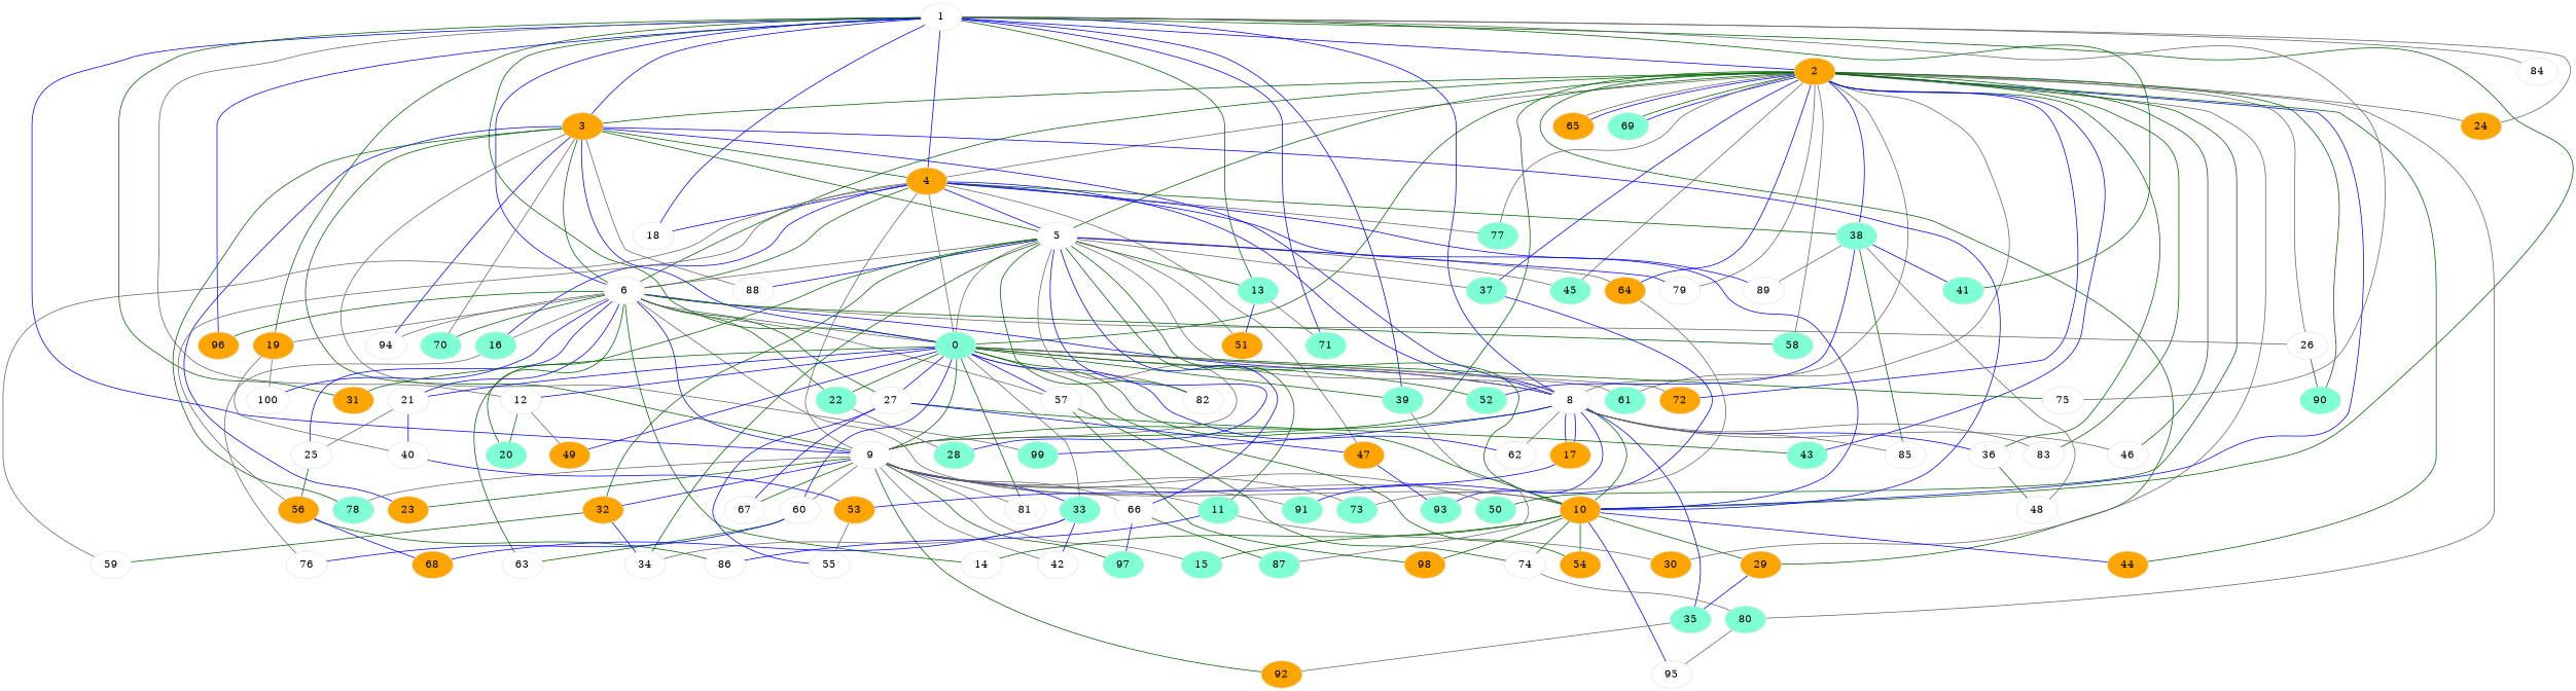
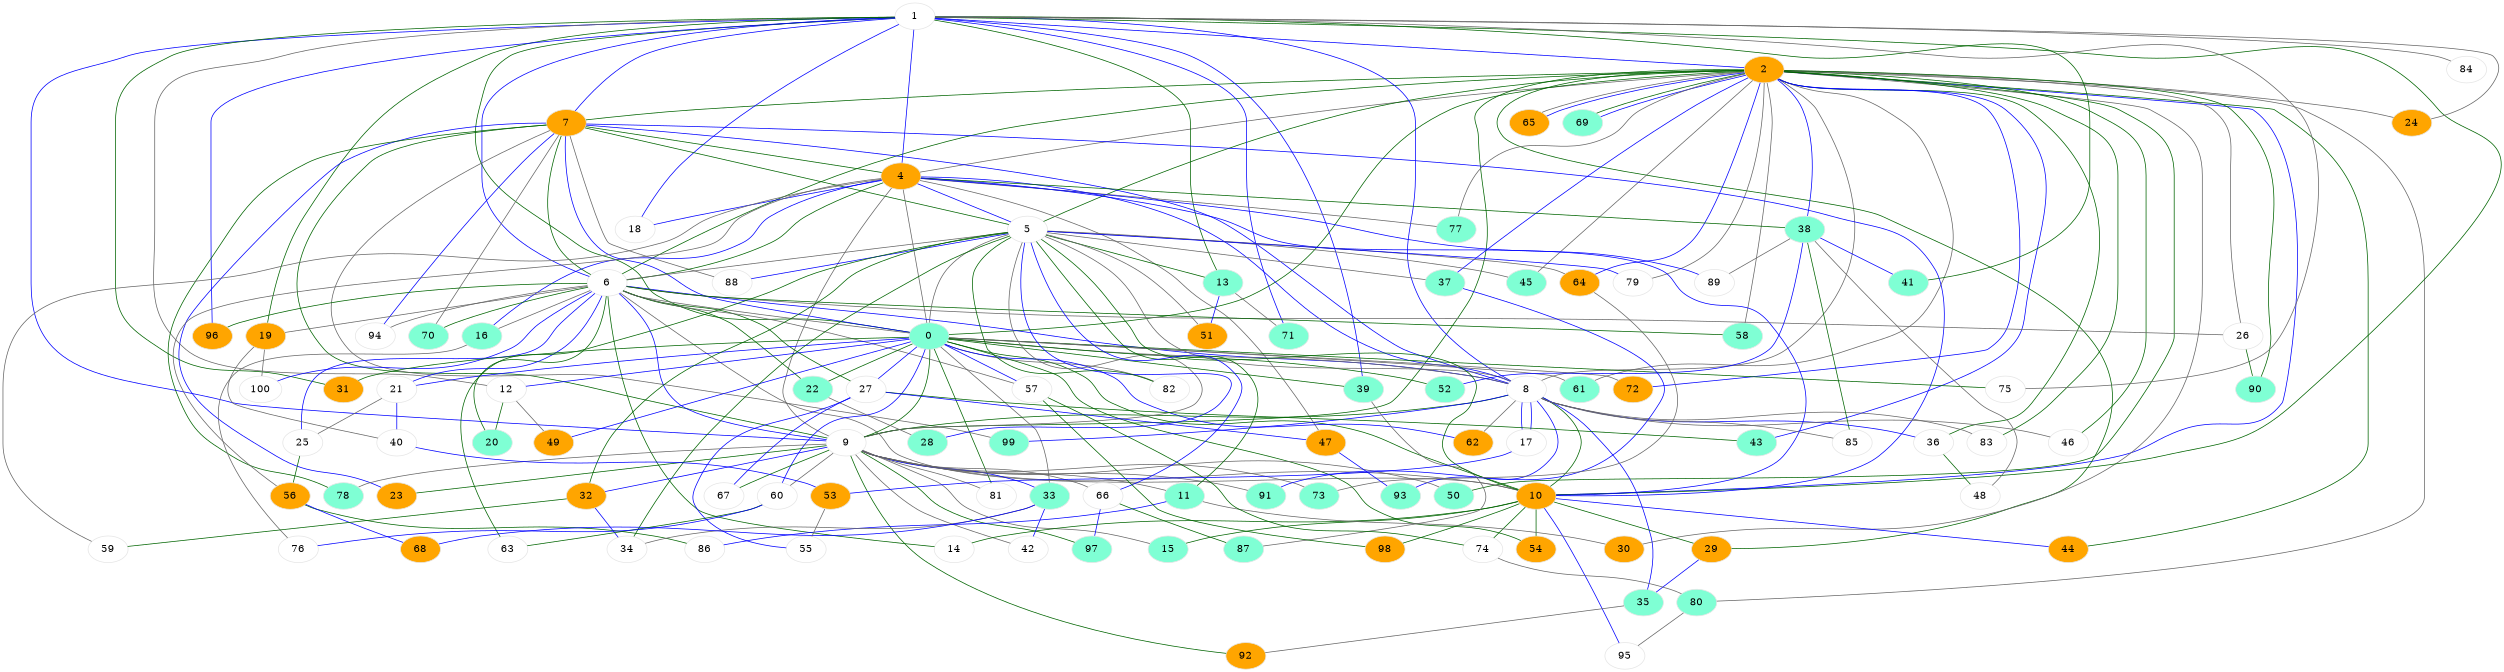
  graph {
    node [color=gray90 fillcolor=white style=filled]
    edge [color=gray40]
    2 [fillcolor=orange]
    1
-   3 [fillcolor=orange]
+   3 [fillcolor=orange label=7]
    4 [fillcolor=orange]
    6
    n6 [fillcolor=aquamarine label=0]
    8
    9
    10 [fillcolor=orange]
    12
    13 [fillcolor=aquamarine]
    18
    19 [fillcolor=orange]
    24 [fillcolor=orange]
    31 [fillcolor=orange]
    39 [fillcolor=aquamarine]
    41 [fillcolor=aquamarine]
    71 [fillcolor=aquamarine]
    75
    84
    96 [fillcolor=orange]
    5
    26
    29 [fillcolor=orange]
    30 [fillcolor=orange]
    36
    37 [fillcolor=aquamarine]
    38 [fillcolor=aquamarine]
    43 [fillcolor=aquamarine]
    44 [fillcolor=orange]
    45 [fillcolor=aquamarine]
    46
    50 [fillcolor=aquamarine]
    58 [fillcolor=aquamarine]
    61 [fillcolor=aquamarine]
    64 [fillcolor=orange]
    65 [fillcolor=orange]
    69 [fillcolor=aquamarine]
    72 [fillcolor=orange]
    77 [fillcolor=aquamarine]
    79
    80 [fillcolor=aquamarine]
    83
    90 [fillcolor=aquamarine]
    23 [fillcolor=orange]
    70 [fillcolor=aquamarine]
    78 [fillcolor=aquamarine]
    88
    94
    99 [fillcolor=aquamarine]
    16 [fillcolor=aquamarine]
    47 [fillcolor=orange]
    56 [fillcolor=orange]
    59
    89
    11 [fillcolor=aquamarine]
    28 [fillcolor=aquamarine]
    32 [fillcolor=orange]
    34
    51 [fillcolor=orange]
    63
    66
    82
    14
    20 [fillcolor=aquamarine]
    21
    22 [fillcolor=aquamarine]
    25
    27
    57
    100
    33 [fillcolor=aquamarine]
    49 [fillcolor=orange]
    52 [fillcolor=aquamarine]
    54 [fillcolor=orange]
    60
-   62
+   62 [fillcolor=orange]
    81
-   17 [fillcolor=orange]
+   17
    35 [fillcolor=aquamarine]
    85
    93 [fillcolor=aquamarine]
    15 [fillcolor=aquamarine]
    42
    67
    73 [fillcolor=aquamarine]
    91 [fillcolor=aquamarine]
    92 [fillcolor=orange]
    97 [fillcolor=aquamarine]
    74
    95
    98 [fillcolor=orange]
    40
    87 [fillcolor=aquamarine]
    48
    76
    86
    68 [fillcolor=orange]
    55
    53 [fillcolor=orange]
    2 -- 3 [color=darkgreen]
    2 -- 4
    2 -- 6 [color=darkgreen]
    2 -- n6 [color=darkgreen]
    2 -- 8
    2 -- 9 [color=darkgreen]
    2 -- 10 [color=blue]
    2 -- 24
    2 -- 5 [color=darkgreen]
    2 -- 26
    2 -- 29 [color=darkgreen]
    2 -- 30
    2 -- 36 [color=darkgreen]
    2 -- 37 [color=blue]
    2 -- 38 [color=blue]
    2 -- 43 [color=blue]
    2 -- 44 [color=darkgreen]
    2 -- 45
    2 -- 46 [color=darkgreen]
    2 -- 50 [color=darkgreen]
    2 -- 58
    2 -- 61
    2 -- 64 [color=blue]
    2 -- 65
    2 -- 65 [color=blue]
    2 -- 69 [color=darkgreen]
    2 -- 69 [color=blue]
    2 -- 72 [color=blue]
    2 -- 77
    2 -- 79
    2 -- 80
    2 -- 83 [color=darkgreen]
    2 -- 90 [color=darkgreen]
    1 -- 2 [color=blue]
    1 -- 3 [color=blue]
    1 -- 4 [color=blue]
    1 -- 6 [color=blue]
    1 -- n6 [color=darkgreen]
    1 -- 8 [color=blue]
    1 -- 9 [color=blue]
    1 -- 10 [color=darkgreen]
    1 -- 12
    1 -- 13 [color=darkgreen]
    1 -- 18 [color=blue]
    1 -- 19 [color=darkgreen]
    1 -- 24
    1 -- 31 [color=darkgreen]
    1 -- 39 [color=blue]
    1 -- 41 [color=darkgreen]
    1 -- 71 [color=blue]
    1 -- 75
    1 -- 84
    1 -- 96 [color=blue]
    3 -- 4 [color=darkgreen]
    3 -- 6 [color=darkgreen]
    3 -- n6 [color=blue]
    3 -- 8 [color=blue]
    3 -- 9 [color=darkgreen]
    3 -- 10 [color=blue]
    3 -- 5 [color=darkgreen]
    3 -- 23 [color=blue]
    3 -- 70
    3 -- 78 [color=darkgreen]
    3 -- 88
    3 -- 94 [color=blue]
    3 -- 99
    4 -- 6 [color=darkgreen]
    4 -- n6
    4 -- 8 [color=blue]
    4 -- 9
    4 -- 10 [color=blue]
    4 -- 18 [color=blue]
    4 -- 5 [color=blue]
    4 -- 38 [color=darkgreen]
    4 -- 77
    4 -- 16 [color=blue]
    4 -- 47
    4 -- 56
    4 -- 59
    4 -- 89 [color=blue]
    6 -- n6
    6 -- 8 [color=blue]
    6 -- 9 [color=blue]
    6 -- 10
    6 -- 19
    6 -- 96 [color=darkgreen]
    6 -- 26
    6 -- 58 [color=darkgreen]
    6 -- 70 [color=darkgreen]
    6 -- 94
    6 -- 16
    6 -- 14 [color=darkgreen]
    6 -- 20 [color=darkgreen]
    6 -- 21 [color=blue]
    6 -- 22 [color=darkgreen]
    6 -- 25 [color=blue]
    6 -- 27 [color=darkgreen]
    6 -- 57
    6 -- 100 [color=blue]
    n6 -- 8
    n6 -- 9 [color=darkgreen]
    n6 -- 10 [color=darkgreen]
    n6 -- 12 [color=blue]
    n6 -- 31 [color=darkgreen]
    n6 -- 39 [color=darkgreen]
    n6 -- 75 [color=darkgreen]
    n6 -- 61
    n6 -- 72
    n6 -- 82
    n6 -- 21 [color=blue]
    n6 -- 22 [color=darkgreen]
    n6 -- 27 [color=blue]
    n6 -- 57 [color=blue]
    n6 -- 33
    n6 -- 49 [color=blue]
    n6 -- 52 [color=darkgreen]
    n6 -- 54 [color=darkgreen]
    n6 -- 60 [color=blue]
    n6 -- 62 [color=blue]
    n6 -- 81 [color=darkgreen]
    8 -- 9 [color=darkgreen]
    8 -- 10 [color=darkgreen]
    8 -- 36 [color=blue]
    8 -- 46
    8 -- 83
    8 -- 99 [color=blue]
    8 -- 62
    8 -- 17 [color=blue]
    8 -- 17 [color=blue]
    8 -- 35 [color=blue]
    8 -- 85
    8 -- 93 [color=blue]
    9 -- 10
    9 -- 50
    9 -- 23 [color=darkgreen]
    9 -- 78
    9 -- 11
    9 -- 32 [color=blue]
    9 -- 66
    9 -- 33 [color=blue]
    9 -- 60
    9 -- 81
    9 -- 15
    9 -- 42
    9 -- 67 [color=darkgreen]
    9 -- 73
    9 -- 91
    9 -- 92 [color=darkgreen]
    9 -- 97 [color=darkgreen]
    10 -- 29 [color=darkgreen]
    10 -- 44 [color=blue]
    10 -- 14 [color=darkgreen]
    10 -- 54 [color=darkgreen]
    10 -- 15 [color=darkgreen]
    10 -- 74 [color=darkgreen]
    10 -- 95 [color=blue]
    10 -- 98 [color=darkgreen]
    12 -- 20 [color=darkgreen]
    12 -- 49
    13 -- 71
    13 -- 51 [color=blue]
    19 -- 100
    19 -- 40
    39 -- 87
    5 -- 6
    5 -- n6
    5 -- 8
    5 -- 9
    5 -- 10 [color=darkgreen]
    5 -- 13 [color=darkgreen]
    5 -- 37
    5 -- 45
    5 -- 64
    5 -- 79 [color=blue]
    5 -- 88 [color=blue]
    5 -- 11 [color=darkgreen]
    5 -- 28 [color=blue]
    5 -- 32 [color=darkgreen]
    5 -- 34 [color=darkgreen]
    5 -- 51
    5 -- 63 [color=darkgreen]
    5 -- 66 [color=blue]
    5 -- 82 [color=darkgreen]
    26 -- 90 [color=darkgreen]
    29 -- 35 [color=blue]
    36 -- 48 [color=darkgreen]
    37 -- 91 [color=blue]
    38 -- 41 [color=blue]
    38 -- 89
    38 -- 52 [color=blue]
    38 -- 85 [color=darkgreen]
    38 -- 48
    64 -- 73
    80 -- 95
    16 -- 76
    47 -- 93 [color=blue]
    56 -- 86 [color=darkgreen]
    56 -- 68 [color=blue]
    11 -- 30
    11 -- 86 [color=blue]
    32 -- 59 [color=darkgreen]
    32 -- 34 [color=blue]
    66 -- 97 [color=blue]
    66 -- 87 [color=darkgreen]
    21 -- 25
    21 -- 40 [color=blue]
    22 -- 28
    25 -- 56 [color=darkgreen]
    27 -- 43 [color=darkgreen]
    27 -- 47 [color=blue]
    27 -- 67 [color=blue]
    27 -- 55 [color=blue]
    57 -- 74 [color=darkgreen]
    57 -- 98 [color=darkgreen]
    33 -- 34
    33 -- 42 [color=blue]
    33 -- 68 [color=blue]
    60 -- 63 [color=darkgreen]
    60 -- 76 [color=blue]
    17 -- 53 [color=blue]
    35 -- 92
    74 -- 80
    40 -- 53 [color=blue]
    53 -- 55
  }
